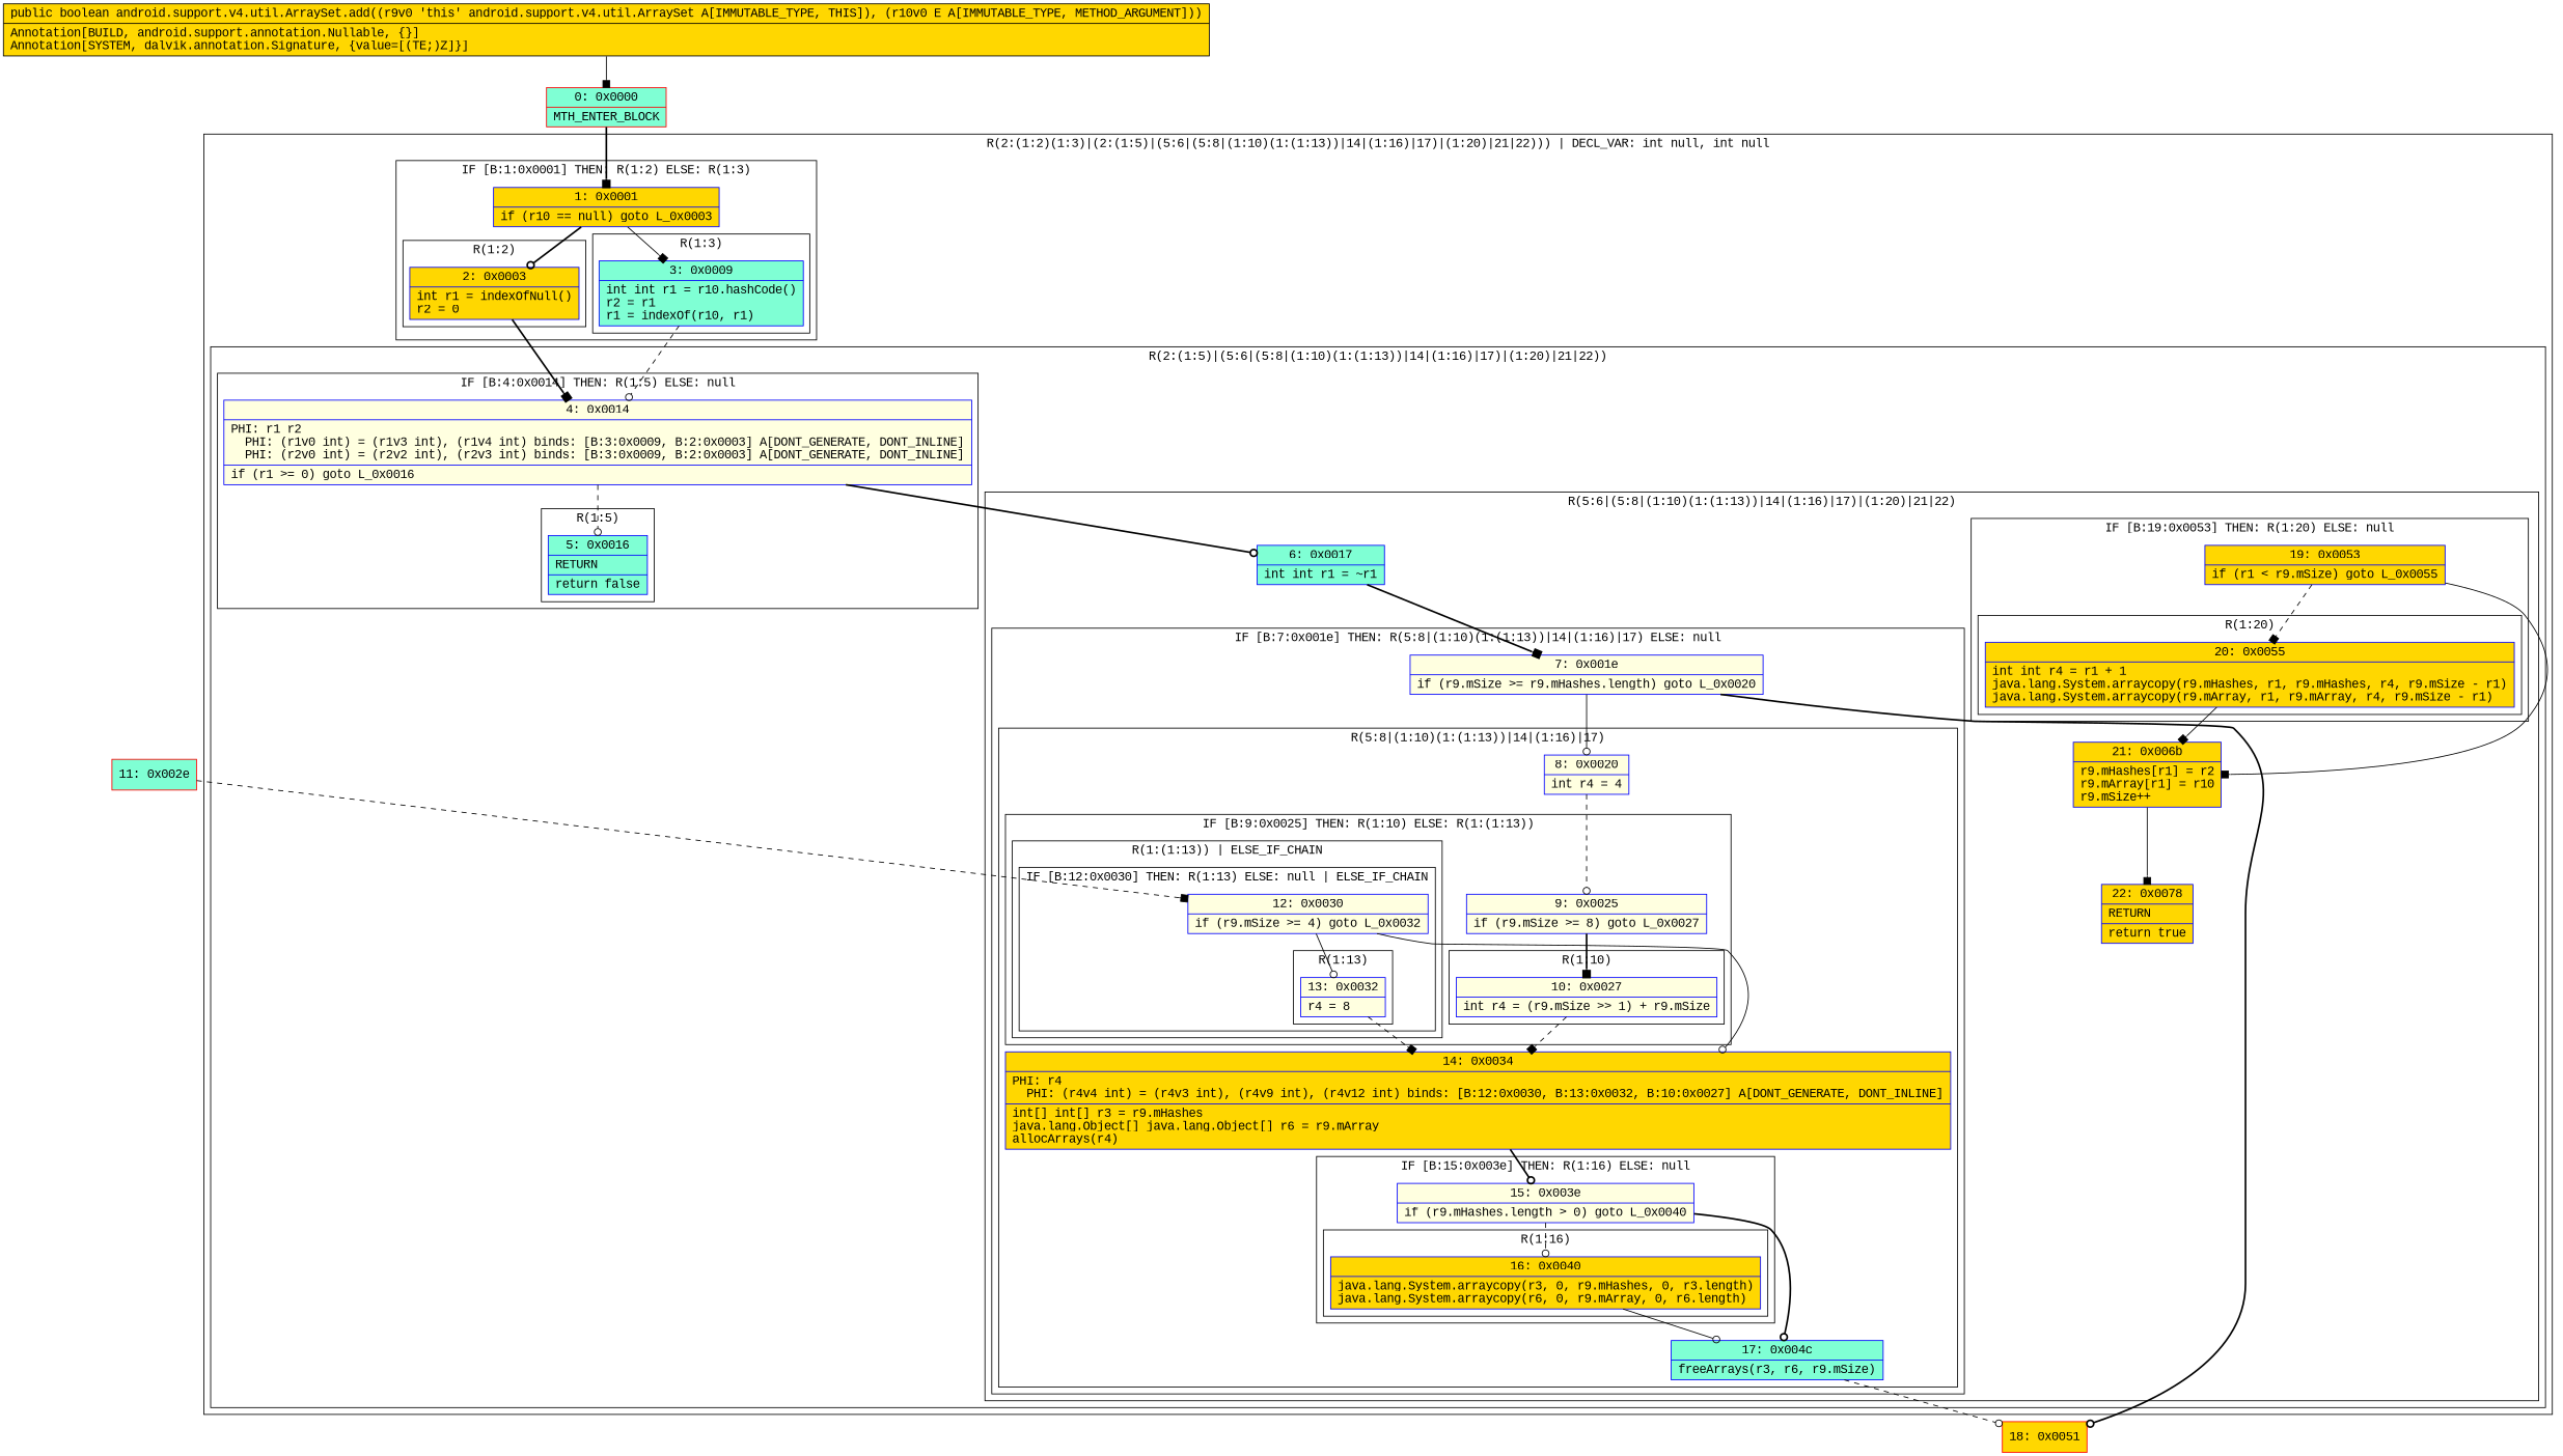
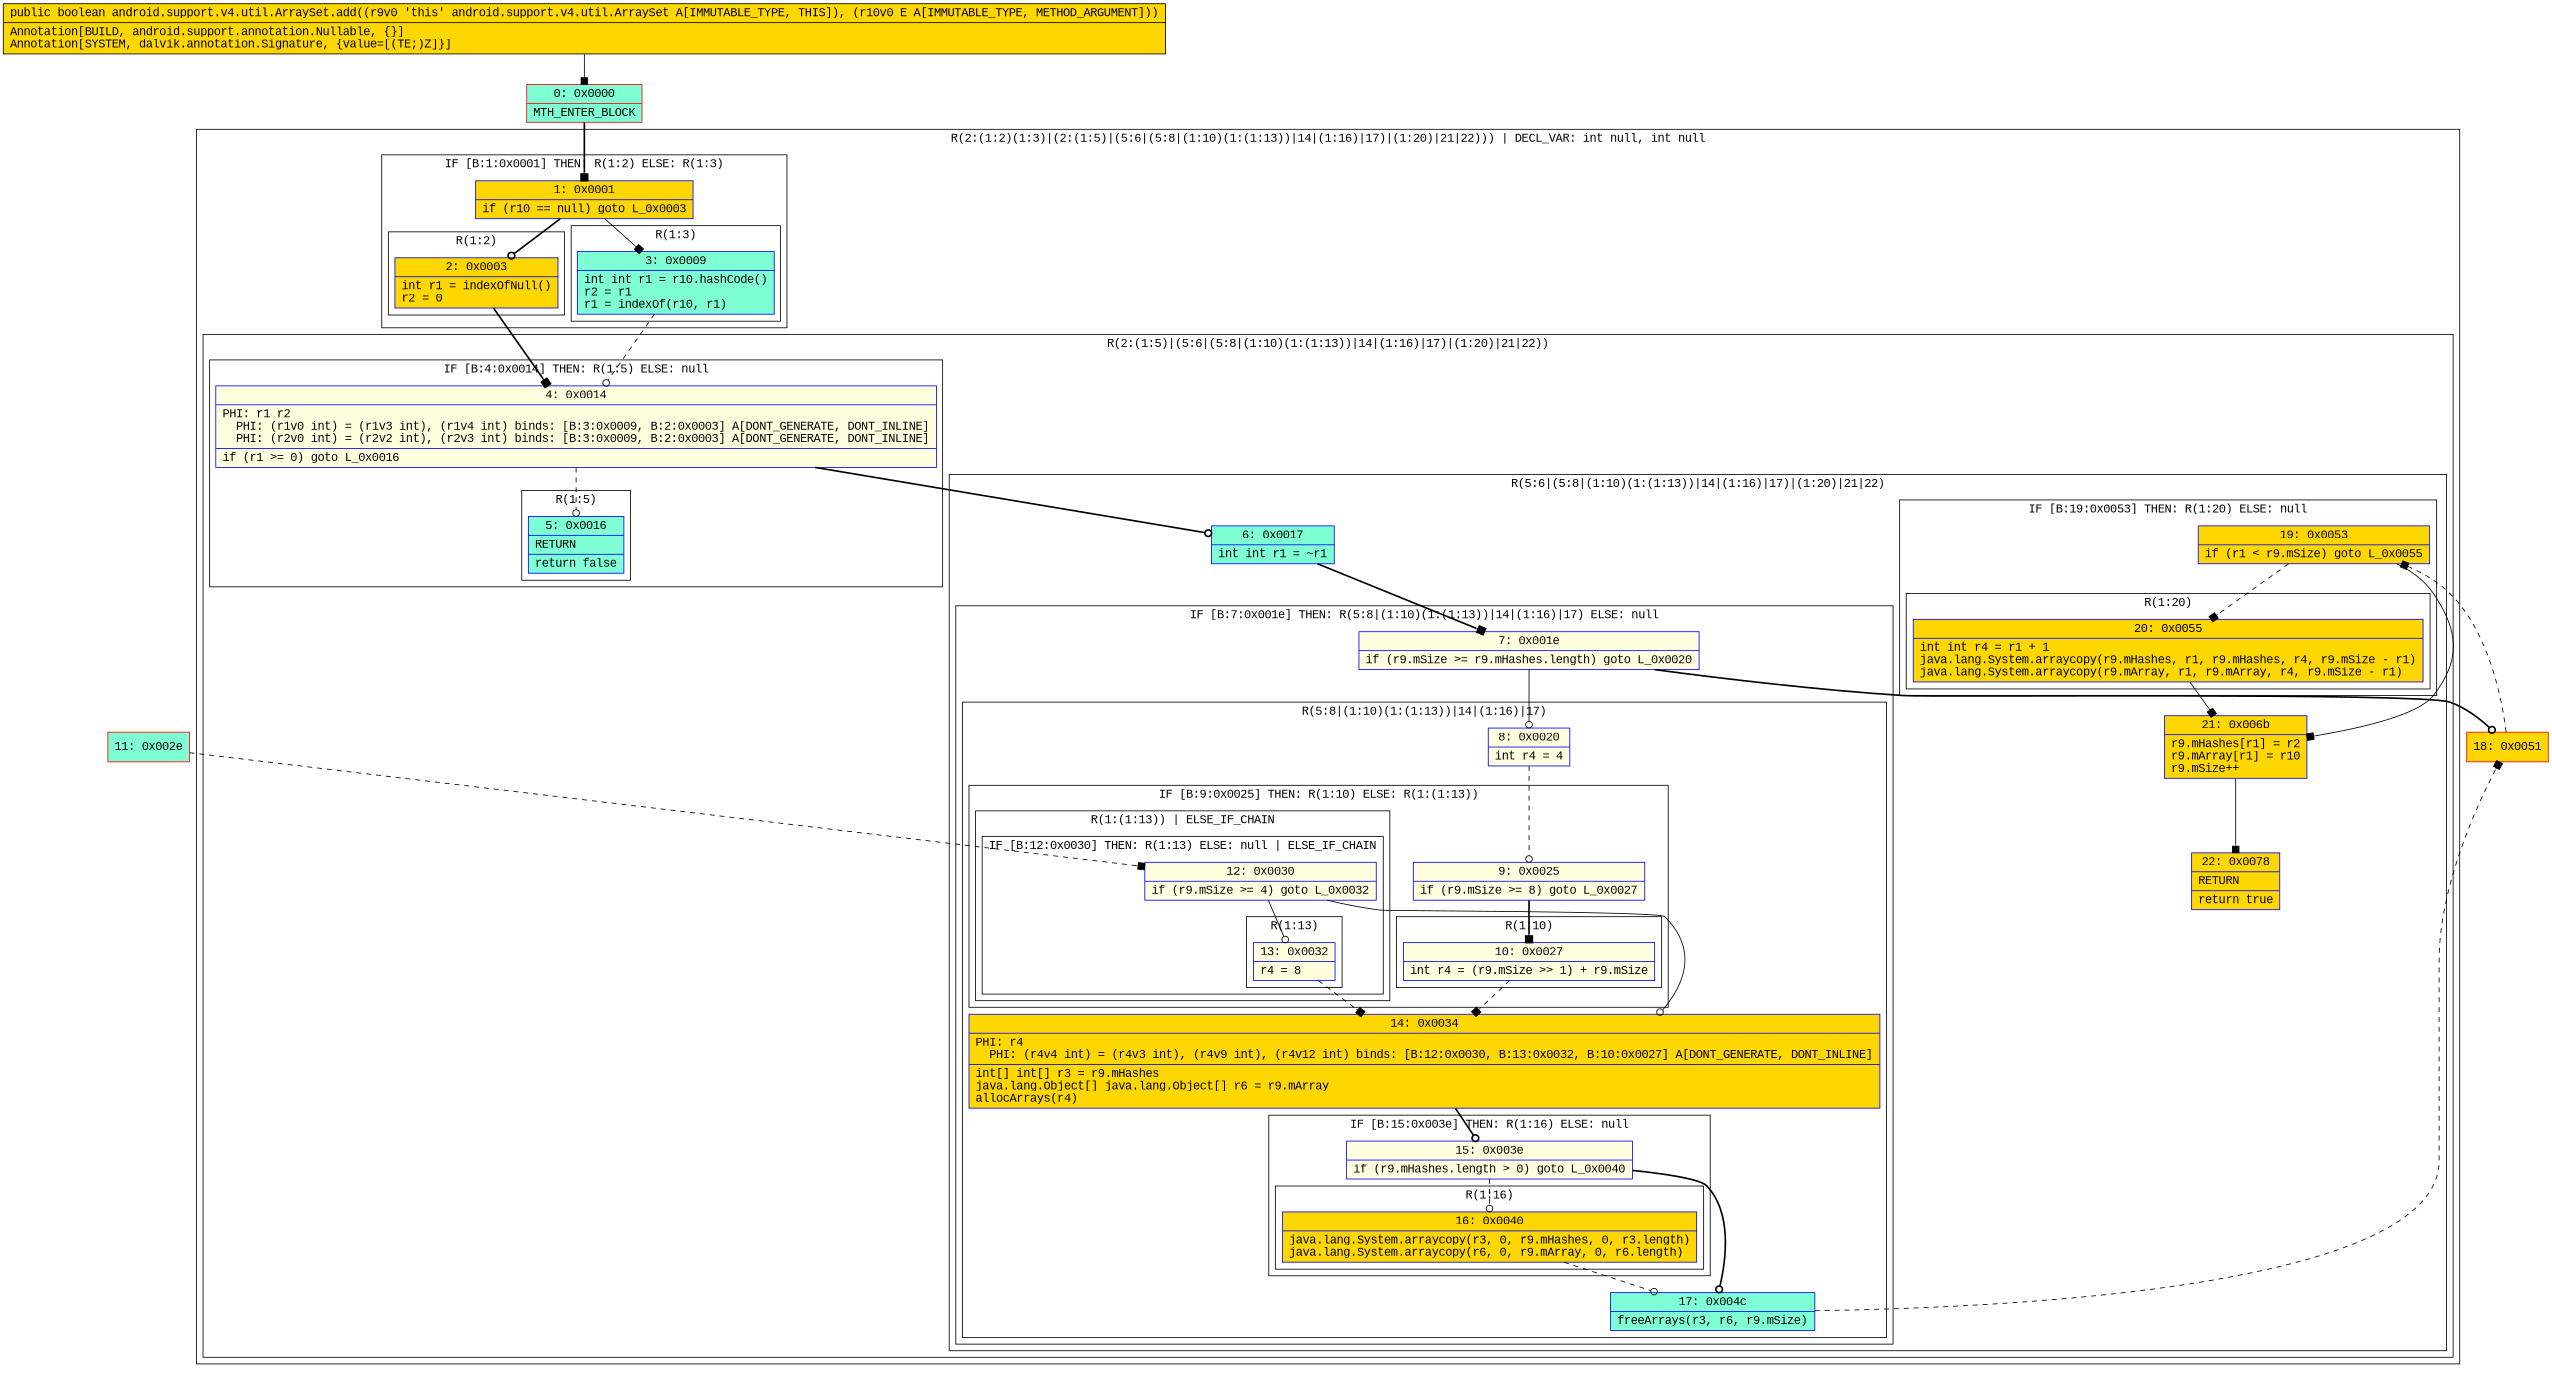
  digraph {
    fontname="Liberation Mono"
    node [color=blue fillcolor=gold fontname="Liberation Mono" shape=record style=filled]
    edge [arrowhead=box fontname="Liberation Mono" style=dashed]
    n1 [label="{2\:\ 0x0003|int r1 = indexOfNull()\lr2 = 0\l}"]
    n2 [fillcolor=aquamarine label="{3\:\ 0x0009|int int r1 = r10.hashCode()\lr2 = r1\lr1 = indexOf(r10, r1)\l}"]
    n3 [label="{1\:\ 0x0001|if (r10 == null) goto L_0x0003\l}"]
    n4 [fillcolor=aquamarine label="{5\:\ 0x0016|RETURN\l|return false\l}"]
    n5 [fillcolor=lightyellow label="{4\:\ 0x0014|PHI: r1 r2 \l  PHI: (r1v0 int) = (r1v3 int), (r1v4 int) binds: [B:3:0x0009, B:2:0x0003] A[DONT_GENERATE, DONT_INLINE]\l  PHI: (r2v0 int) = (r2v2 int), (r2v3 int) binds: [B:3:0x0009, B:2:0x0003] A[DONT_GENERATE, DONT_INLINE]\l|if (r1 \>= 0) goto L_0x0016\l}"]
    n6 [fillcolor=lightyellow label="{10\:\ 0x0027|int r4 = (r9.mSize \>\> 1) + r9.mSize\l}"]
    n7 [fillcolor=lightyellow label="{13\:\ 0x0032|r4 = 8\l}"]
    n8 [fillcolor=lightyellow label="{12\:\ 0x0030|if (r9.mSize \>= 4) goto L_0x0032\l}"]
    n9 [fillcolor=lightyellow label="{9\:\ 0x0025|if (r9.mSize \>= 8) goto L_0x0027\l}"]
    n10 [label="{16\:\ 0x0040|java.lang.System.arraycopy(r3, 0, r9.mHashes, 0, r3.length)\ljava.lang.System.arraycopy(r6, 0, r9.mArray, 0, r6.length)\l}"]
    n11 [fillcolor=lightyellow label="{15\:\ 0x003e|if (r9.mHashes.length \> 0) goto L_0x0040\l}"]
    n12 [fillcolor=lightyellow label="{8\:\ 0x0020|int r4 = 4\l}"]
    n13 [label="{14\:\ 0x0034|PHI: r4 \l  PHI: (r4v4 int) = (r4v3 int), (r4v9 int), (r4v12 int) binds: [B:12:0x0030, B:13:0x0032, B:10:0x0027] A[DONT_GENERATE, DONT_INLINE]\l|int[] int[] r3 = r9.mHashes\ljava.lang.Object[] java.lang.Object[] r6 = r9.mArray\lallocArrays(r4)\l}"]
    n14 [fillcolor=aquamarine label="{17\:\ 0x004c|freeArrays(r3, r6, r9.mSize)\l}"]
    n15 [fillcolor=lightyellow label="{7\:\ 0x001e|if (r9.mSize \>= r9.mHashes.length) goto L_0x0020\l}"]
    n16 [label="{20\:\ 0x0055|int int r4 = r1 + 1\ljava.lang.System.arraycopy(r9.mHashes, r1, r9.mHashes, r4, r9.mSize \- r1)\ljava.lang.System.arraycopy(r9.mArray, r1, r9.mArray, r4, r9.mSize \- r1)\l}"]
    n17 [label="{19\:\ 0x0053|if (r1 \< r9.mSize) goto L_0x0055\l}"]
    n18 [fillcolor=aquamarine label="{6\:\ 0x0017|int int r1 = ~r1\l}"]
    n19 [label="{21\:\ 0x006b|r9.mHashes[r1] = r2\lr9.mArray[r1] = r10\lr9.mSize++\l}"]
    n20 [label="{22\:\ 0x0078|RETURN\l|return true\l}"]
    n21 [color=red label="{18\:\ 0x0051}"]
    n22 [color=red fillcolor=aquamarine label="{11\:\ 0x002e}"]
    n23 [color=red fillcolor=aquamarine label="{0\:\ 0x0000|MTH_ENTER_BLOCK\l}"]
    n24 [label="{public boolean android.support.v4.util.ArraySet.add((r9v0 'this' android.support.v4.util.ArraySet A[IMMUTABLE_TYPE, THIS]), (r10v0 E A[IMMUTABLE_TYPE, METHOD_ARGUMENT]))  | Annotation[BUILD, android.support.annotation.Nullable, \{\}]\lAnnotation[SYSTEM, dalvik.annotation.Signature, \{value=[(TE;)Z]\}]\l}" color=""]
    subgraph cluster_1 {
      label="R(2:(1:2)(1:3)|(2:(1:5)|(5:6|(5:8|(1:10)(1:(1:13))|14|(1:16)|17)|(1:20)|21|22))) | DECL_VAR: int null, int null\l"
      subgraph cluster_2 {
        label="IF [B:1:0x0001] THEN: R(1:2) ELSE: R(1:3)"
        n3
        subgraph cluster_3 {
          label="R(1:2)"
          n1
        }
        subgraph cluster_4 {
          label="R(1:3)"
          n2
        }
      }
      subgraph cluster_5 {
        label="R(2:(1:5)|(5:6|(5:8|(1:10)(1:(1:13))|14|(1:16)|17)|(1:20)|21|22))"
        subgraph cluster_6 {
          label="IF [B:4:0x0014] THEN: R(1:5) ELSE: null"
          n5
          subgraph cluster_7 {
            label="R(1:5)"
            n4
          }
        }
        subgraph cluster_8 {
          label="R(5:6|(5:8|(1:10)(1:(1:13))|14|(1:16)|17)|(1:20)|21|22)"
          n18
          n19
          n20
          subgraph cluster_9 {
            label="IF [B:7:0x001e] THEN: R(5:8|(1:10)(1:(1:13))|14|(1:16)|17) ELSE: null"
            n15
            subgraph cluster_10 {
              label="R(5:8|(1:10)(1:(1:13))|14|(1:16)|17)"
              n12
              n13
              n14
              subgraph cluster_11 {
                label="IF [B:9:0x0025] THEN: R(1:10) ELSE: R(1:(1:13))"
                n9
                subgraph cluster_12 {
                  label="R(1:10)"
                  n6
                }
                subgraph cluster_13 {
                  label="R(1:(1:13)) | ELSE_IF_CHAIN\l"
                  subgraph cluster_14 {
                    label="IF [B:12:0x0030] THEN: R(1:13) ELSE: null | ELSE_IF_CHAIN\l"
                    n8
                    subgraph cluster_15 {
                      label="R(1:13)"
                      n7
                    }
                  }
                }
              }
              subgraph cluster_16 {
                label="IF [B:15:0x003e] THEN: R(1:16) ELSE: null"
                n11
                subgraph cluster_17 {
                  label="R(1:16)"
                  n10
                }
              }
            }
          }
          subgraph cluster_18 {
            label="IF [B:19:0x0053] THEN: R(1:20) ELSE: null"
            n17
            subgraph cluster_19 {
              label="R(1:20)"
              n16
            }
          }
        }
      }
    }
    n1 -> n5 [style=bold]
    n2 -> n5 [arrowhead=odot]
    n3 -> n1 [arrowhead=odot style=bold]
    n3 -> n2 [style=solid]
    n5 -> n4 [arrowhead=odot]
    n5 -> n18 [arrowhead=odot style=bold]
    n6 -> n13
    n7 -> n13
    n8 -> n7 [arrowhead=odot style=solid]
    n8 -> n13 [arrowhead=odot style=solid]
    n9 -> n6 [style=bold]
-   n10 -> n14 [arrowhead=odot style=solid]
+   n10 -> n14 [arrowhead=odot]
    n11 -> n10 [arrowhead=odot]
    n11 -> n14 [arrowhead=odot style=bold]
    n12 -> n9 [arrowhead=odot]
    n13 -> n11 [arrowhead=odot style=bold]
-   n14 -> n21 [arrowhead=odot]
+   n14 -> n21
    n15 -> n12 [arrowhead=odot style=solid]
    n15 -> n21 [arrowhead=odot style=bold]
    n16 -> n19 [style=solid]
    n17 -> n16
    n17 -> n19 [style=solid]
    n18 -> n15 [style=bold]
    n19 -> n20 [style=solid]
+   n21 -> n17
    n22 -> n8
    n23 -> n3 [style=bold]
    n24 -> n23 [style=solid]
  }
